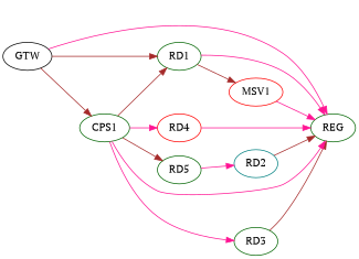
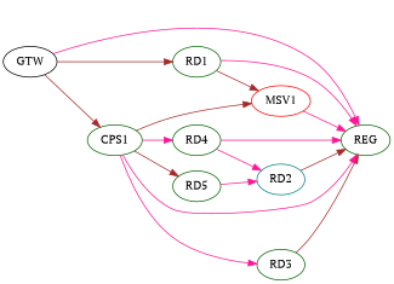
  strict digraph {
    fontname="PT Serif"
    rankdir=LR
    node [color=darkgreen fontname="PT Serif"]
    edge [color=deeppink fontname="PT Serif"]
    n1 [label=RD1]
    n2 [label=REG]
    n3 [color=red label=MSV1]
    n4 [color=teal label=RD2]
    n5 [label=RD3]
-   n6 [color=red label=RD4]
+   n6 [label=RD4]
    n7 [label=RD5]
    n8 [label=CPS1]
    n9 [color=black label=GTW]
    n1 -> n2
    n1 -> n3 [color=brown]
    n3 -> n2
    n4 -> n2 [color=brown]
    n5 -> n2 [color=brown]
    n6 -> n2
+   n6 -> n4
    n7 -> n4
    n8 -> n2
-   n8 -> n1 [color=brown]
+   n8 -> n3 [color=brown]
    n8 -> n5
    n8 -> n6
    n8 -> n7 [color=brown]
    n9 -> n1 [color=brown]
    n9 -> n2
    n9 -> n8 [color=brown]
  }
